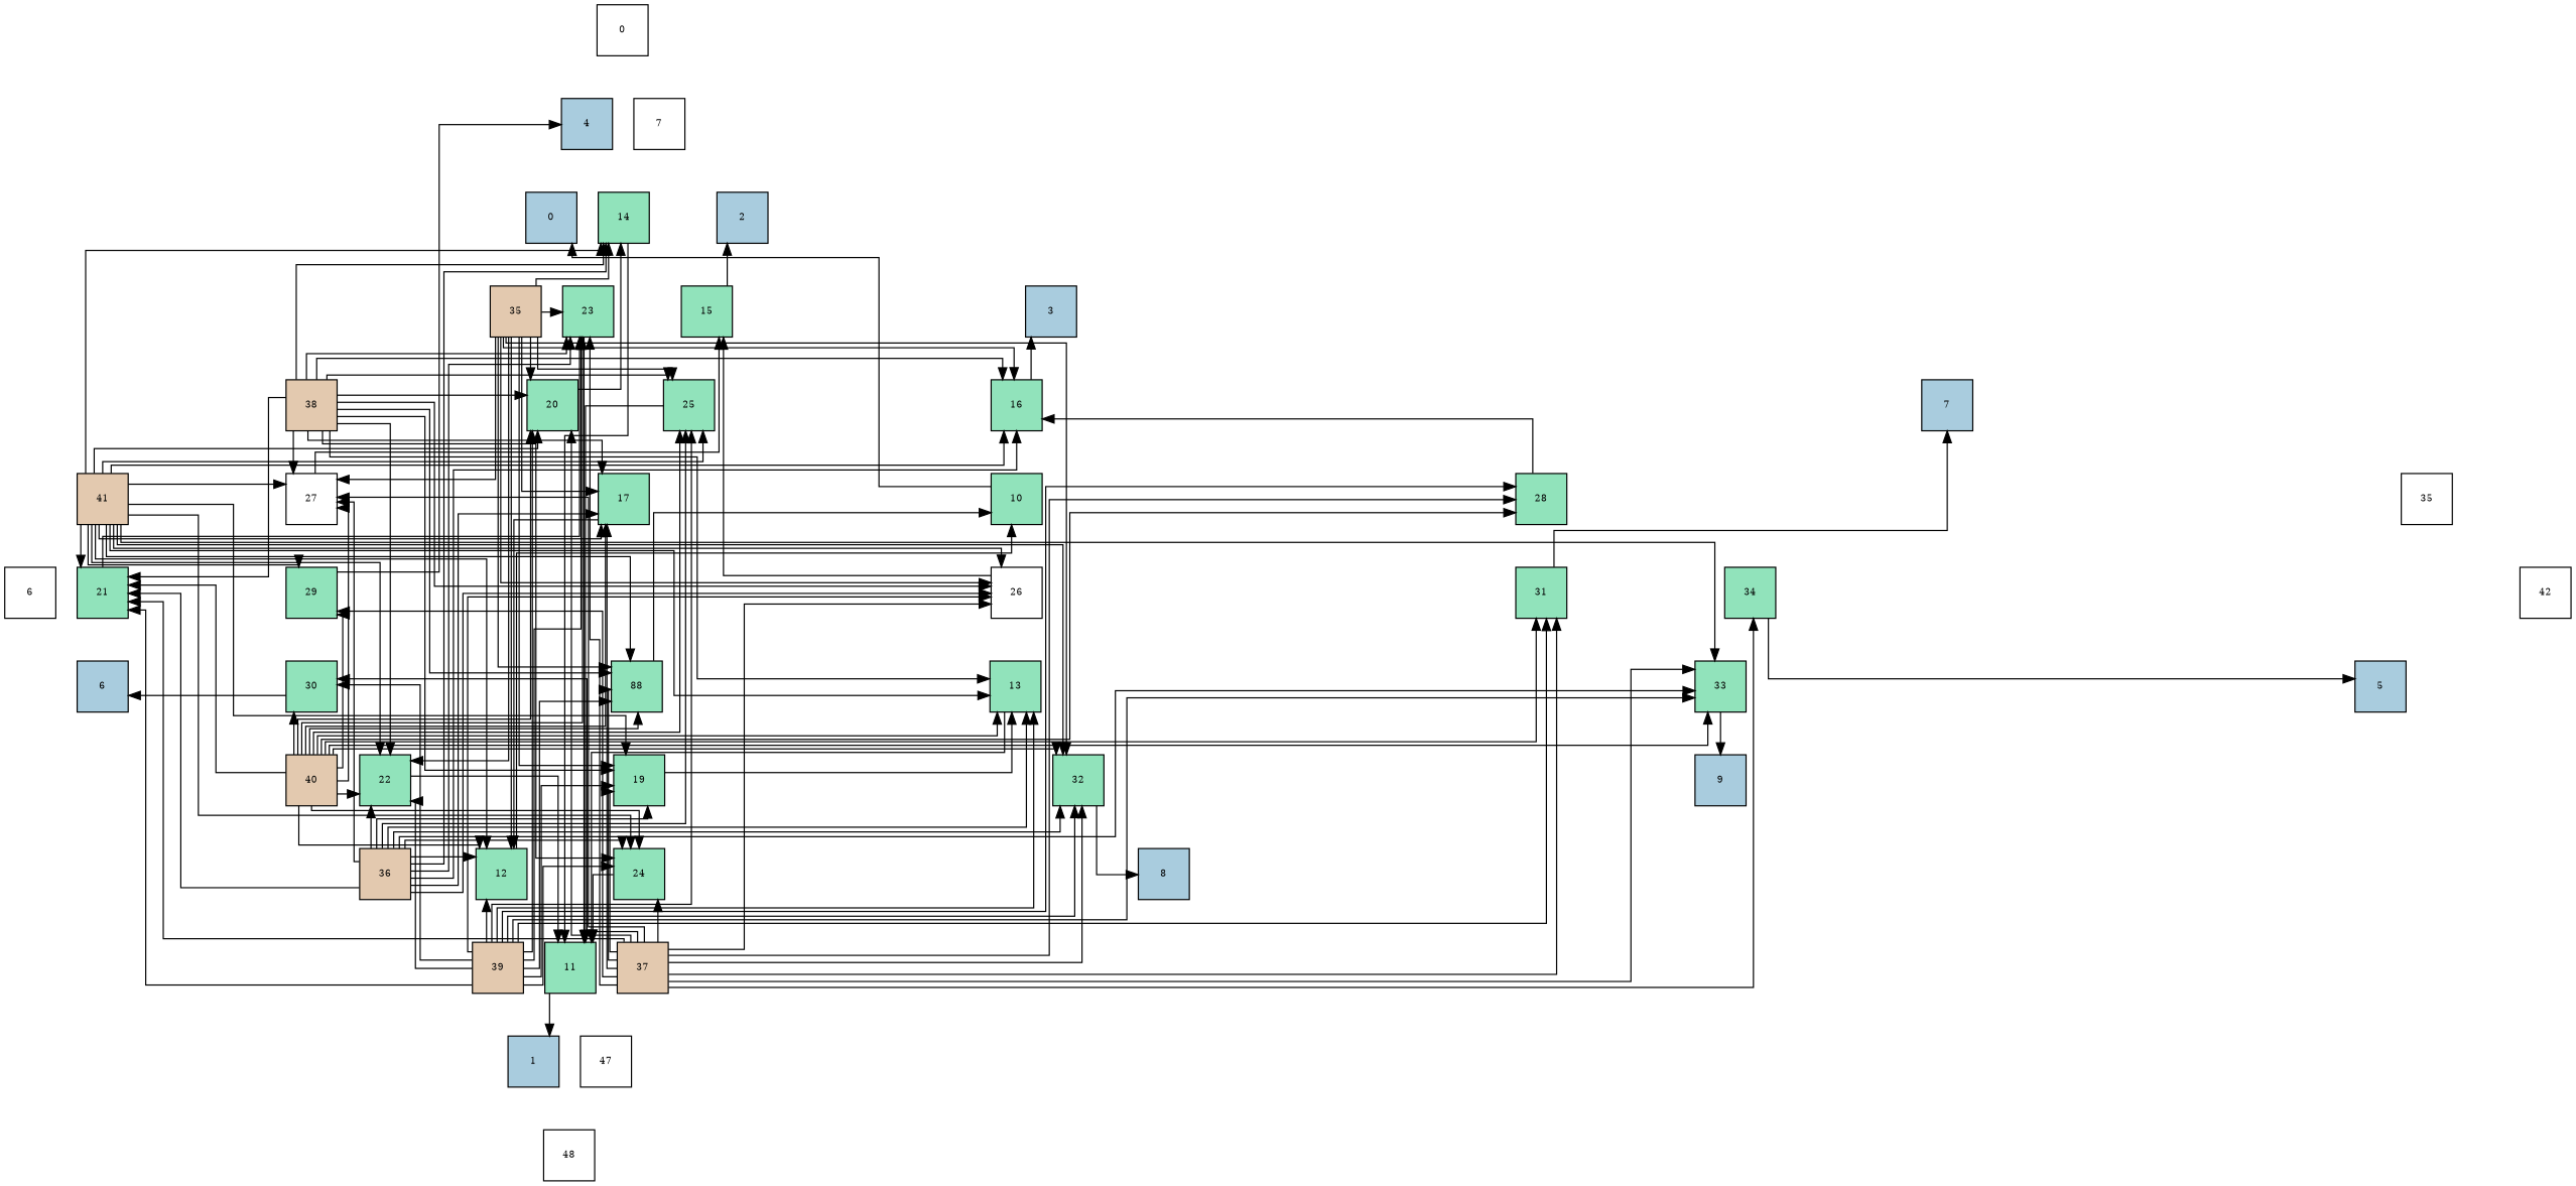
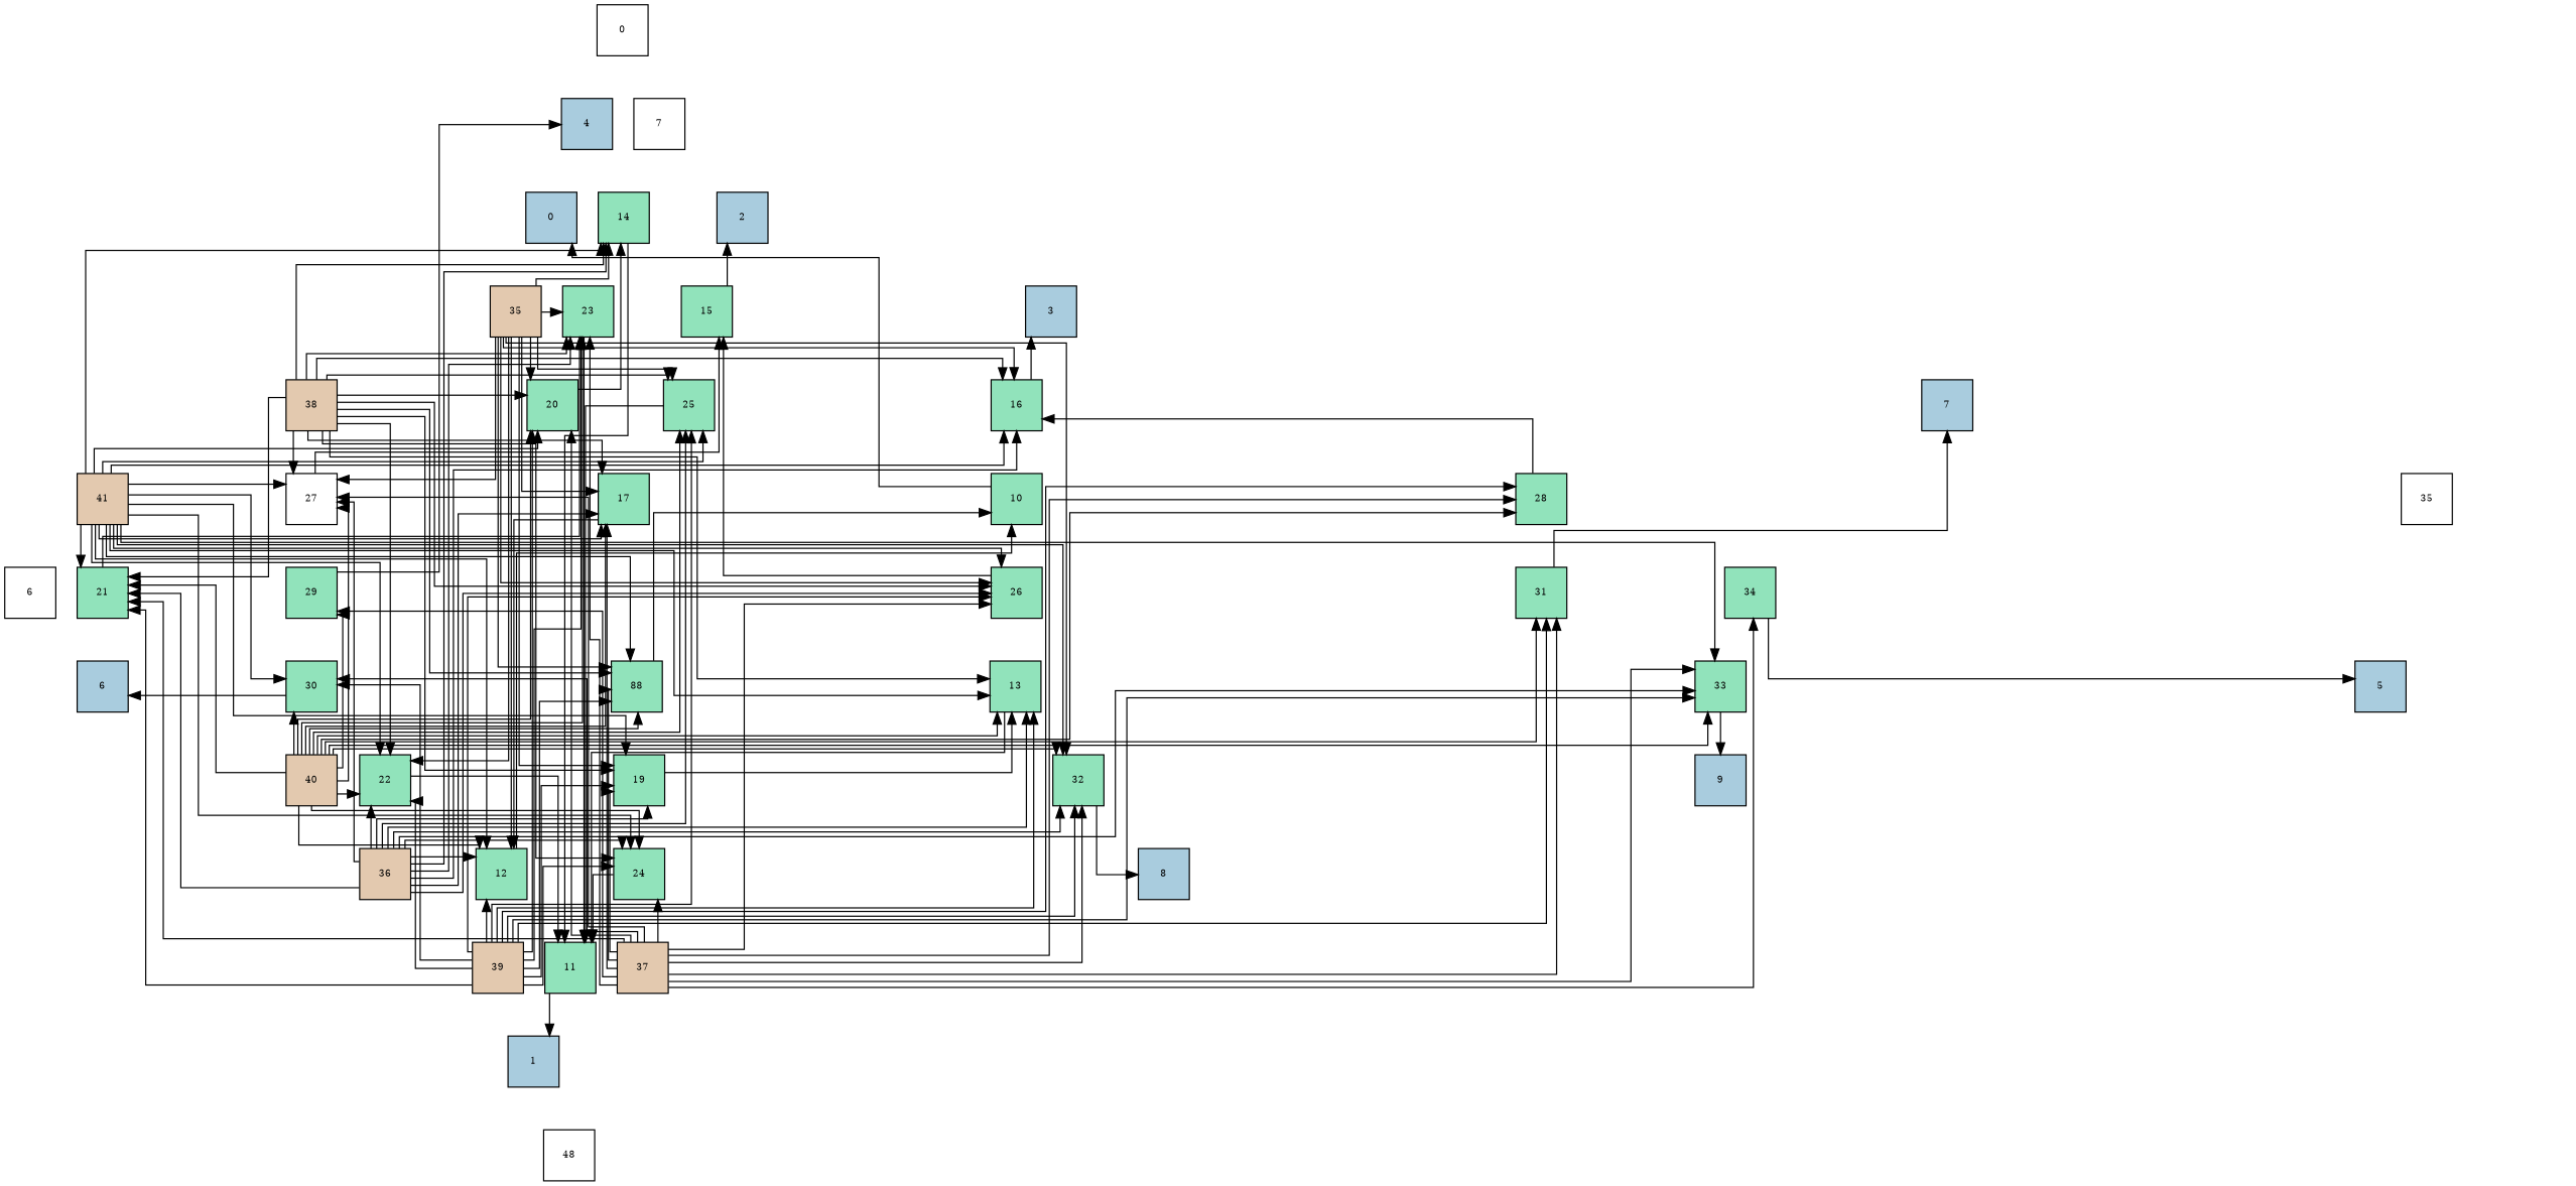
  digraph {
    rank=same
    rankdir=TB
    splines=ortho
    node [fillcolor="#91e3bb" fixedsize=true fontsize=8 shape=square style=filled]
    edge [constraint=false style=vis]
    n1 [fillcolor="#ffffff" label=0 width=0.6]
    n2 [fillcolor="#a9ccde" label=4 width=0.6]
    n3 [fillcolor="#ffffff" label=7 width=0.6]
    n4 [fillcolor="#a9ccde" label=0 width=0.6]
    n5 [label=14 width=0.6]
    n6 [fillcolor="#a9ccde" label=2 width=0.6]
    n7 [fillcolor="#e3c9af" label=35 width=0.6]
    n8 [label=23 width=0.6]
    n9 [label=15 width=0.6]
    n10 [label=11 width=0.6]
    n11 [fillcolor="#e3c9af" label=38 width=0.6]
    n12 [label=20 width=0.6]
    n13 [fillcolor="#ffffff" label=27 width=0.6]
    n14 [label=25 width=0.6]
    n15 [label=17 width=0.6]
    n16 [label=16 width=0.6]
-   n17 [fillcolor="#ffffff" label=26 width=0.6]
+   n17 [label=26 width=0.6]
    n18 [label=88 width=0.6]
    n19 [label=22 width=0.6]
    n20 [label=19 width=0.6]
    n21 [label=12 width=0.6]
    n22 [label=32 width=0.6]
    n23 [fillcolor="#e3c9af" label=41 width=0.6]
    n24 [label=21 width=0.6]
    n25 [label=13 width=0.6]
    n26 [label=24 width=0.6]
    n27 [label=29 width=0.6]
    n28 [label=10 width=0.6]
    n29 [fillcolor="#a9ccde" label=3 width=0.6]
    n30 [label=28 width=0.6]
    n31 [fillcolor="#e3c9af" label=36 width=0.6]
    n32 [fillcolor="#e3c9af" label=39 width=0.6]
    n33 [fillcolor="#a9ccde" label=8 width=0.6]
    n34 [fillcolor="#ffffff" label=6 width=0.6]
    n35 [label=30 width=0.6]
    n36 [label=33 width=0.6]
    n37 [fillcolor="#a9ccde" label=6 width=0.6]
    n38 [fillcolor="#e3c9af" label=37 width=0.6]
    n39 [fillcolor="#e3c9af" label=40 width=0.6]
    n40 [fillcolor="#a9ccde" label=9 width=0.6]
    n41 [fillcolor="#a9ccde" label=1 width=0.6]
-   n42 [fillcolor="#ffffff" label=47 width=0.6]
    n43 [label=31 width=0.6]
    n44 [fillcolor="#a9ccde" label=7 width=0.6]
    n45 [label=34 width=0.6]
    n46 [fillcolor="#ffffff" label=35 width=0.6]
-   n47 [fillcolor="#ffffff" label=42 width=0.6]
    n48 [fillcolor="#a9ccde" label=5 width=0.6]
    n49 [fillcolor="#ffffff" label=48 width=0.6]
    n1 -> n2 [constraint=true style=invis]
    n1 -> n3 [constraint=true style=invis]
    n2 -> n4 [constraint=true style=invis]
    n2 -> n5 [constraint=true style=invis]
    n3 -> n5 [constraint=true style=invis]
    n3 -> n6 [constraint=true style=invis]
    n4 -> n7 [constraint=true style=invis]
    n4 -> n8 [constraint=true style=invis]
    n5 -> n8 [constraint=true style=invis]
    n5 -> n9 [constraint=true style=invis]
    n5 -> n10
    n6 -> n9 [constraint=true style=invis]
    n6 -> n29 [constraint=true style=invis]
    n7 -> n5
    n7 -> n8
    n7 -> n11 [constraint=true style=invis]
    n7 -> n12
    n7 -> n12 [constraint=true style=invis]
    n7 -> n13
    n7 -> n14
    n7 -> n15
    n7 -> n16
    n7 -> n17
    n7 -> n18
    n7 -> n19
    n7 -> n20
    n7 -> n21
    n7 -> n22
    n8 -> n10
    n8 -> n12 [constraint=true style=invis]
    n8 -> n14 [constraint=true style=invis]
    n9 -> n6
    n9 -> n14 [constraint=true style=invis]
    n9 -> n16 [constraint=true style=invis]
    n10 -> n41
    n10 -> n41 [constraint=true style=invis]
-   n10 -> n42 [constraint=true style=invis]
    n11 -> n5
    n11 -> n8
    n11 -> n12
    n11 -> n13
    n11 -> n13 [constraint=true style=invis]
    n11 -> n14
    n11 -> n15
    n11 -> n16
    n11 -> n17
    n11 -> n18
    n11 -> n19
    n11 -> n20
    n11 -> n23 [constraint=true style=invis]
    n11 -> n24
    n11 -> n25
    n11 -> n26
    n12 -> n5
    n12 -> n13 [constraint=true style=invis]
    n12 -> n15 [constraint=true style=invis]
    n13 -> n9
    n13 -> n24 [constraint=true style=invis]
    n13 -> n27 [constraint=true style=invis]
    n14 -> n10
    n14 -> n15 [constraint=true style=invis]
    n14 -> n28 [constraint=true style=invis]
    n15 -> n17 [constraint=true style=invis]
    n15 -> n21
    n15 -> n27 [constraint=true style=invis]
    n16 -> n28 [constraint=true style=invis]
    n16 -> n29
    n16 -> n30 [constraint=true style=invis]
    n17 -> n9
    n17 -> n18 [constraint=true style=invis]
    n17 -> n25 [constraint=true style=invis]
    n18 -> n19 [constraint=true style=invis]
    n18 -> n20 [constraint=true style=invis]
    n18 -> n28
    n19 -> n10
    n19 -> n21 [constraint=true style=invis]
    n19 -> n31 [constraint=true style=invis]
    n20 -> n21 [constraint=true style=invis]
    n20 -> n25
    n20 -> n26 [constraint=true style=invis]
    n21 -> n10 [constraint=true style=invis]
    n21 -> n28
    n21 -> n32 [constraint=true style=invis]
    n22 -> n26 [constraint=true style=invis]
    n22 -> n33
    n22 -> n33 [constraint=true style=invis]
    n23 -> n5
    n23 -> n12
    n23 -> n13
    n23 -> n14
    n23 -> n15
    n23 -> n16
    n23 -> n17
    n23 -> n18
    n23 -> n19
    n23 -> n20
    n23 -> n21
    n23 -> n22
    n23 -> n24
    n23 -> n24 [constraint=true style=invis]
    n23 -> n25
    n23 -> n26
    n23 -> n34 [constraint=true style=invis]
-   n23 -> n27
+   n23 -> n35
    n23 -> n36
    n24 -> n8
    n24 -> n35 [constraint=true style=invis]
    n24 -> n37 [constraint=true style=invis]
    n25 -> n10
    n25 -> n20 [constraint=true style=invis]
    n25 -> n22 [constraint=true style=invis]
    n26 -> n10
    n26 -> n10 [constraint=true style=invis]
    n26 -> n38 [constraint=true style=invis]
    n27 -> n2
    n27 -> n18 [constraint=true style=invis]
    n27 -> n35 [constraint=true style=invis]
    n28 -> n4
    n28 -> n17 [constraint=true style=invis]
    n28 -> n43 [constraint=true style=invis]
    n29 -> n16 [constraint=true style=invis]
    n29 -> n44 [constraint=true style=invis]
    n30 -> n16
    n30 -> n43 [constraint=true style=invis]
    n30 -> n45 [constraint=true style=invis]
    n31 -> n5
    n31 -> n8
    n31 -> n13
    n31 -> n14
    n31 -> n15
    n31 -> n16
    n31 -> n17
    n31 -> n19
    n31 -> n20
    n31 -> n21
    n31 -> n22
    n31 -> n24
    n31 -> n25
    n31 -> n26
    n31 -> n32 [constraint=true style=invis]
    n31 -> n36
    n32 -> n8
    n32 -> n12
    n32 -> n14
    n32 -> n17
    n32 -> n18
    n32 -> n19
    n32 -> n20
    n32 -> n21
    n32 -> n22
    n32 -> n24
    n32 -> n25
    n32 -> n26
    n32 -> n30
    n32 -> n35
    n32 -> n36
    n32 -> n41 [constraint=true style=invis]
    n32 -> n43
    n33 -> n38 [constraint=true style=invis]
    n34 -> n37 [constraint=true style=invis]
    n35 -> n19 [constraint=true style=invis]
    n35 -> n37
    n35 -> n39 [constraint=true style=invis]
    n36 -> n22 [constraint=true style=invis]
    n36 -> n40
    n36 -> n40 [constraint=true style=invis]
    n37 -> n39 [constraint=true style=invis]
    n38 -> n8
    n38 -> n12
    n38 -> n13
    n38 -> n15
    n38 -> n17
    n38 -> n18
    n38 -> n20
    n38 -> n22
    n38 -> n24
    n38 -> n26
    n38 -> n27
    n38 -> n30
    n38 -> n35
    n38 -> n36
-   n38 -> n42 [constraint=true style=invis]
    n38 -> n43
    n38 -> n45
    n39 -> n8
    n39 -> n12
    n39 -> n13
    n39 -> n14
    n39 -> n15
    n39 -> n18
    n39 -> n19
    n39 -> n21
    n39 -> n22
    n39 -> n24
    n39 -> n25
    n39 -> n26
    n39 -> n27
    n39 -> n30
    n39 -> n31 [constraint=true style=invis]
    n39 -> n35
    n39 -> n36
    n39 -> n43
    n40 -> n33 [constraint=true style=invis]
    n41 -> n49 [constraint=true style=invis]
-   n42 -> n49 [constraint=true style=invis]
    n43 -> n25 [constraint=true style=invis]
    n43 -> n36 [constraint=true style=invis]
    n43 -> n44
    n44 -> n30 [constraint=true style=invis]
    n44 -> n46 [constraint=true style=invis]
    n45 -> n36 [constraint=true style=invis]
    n45 -> n48
    n45 -> n48 [constraint=true style=invis]
    n46 -> n45 [constraint=true style=invis]
-   n46 -> n47 [constraint=true style=invis]
-   n47 -> n48 [constraint=true style=invis]
    n48 -> n40 [constraint=true style=invis]
  }
